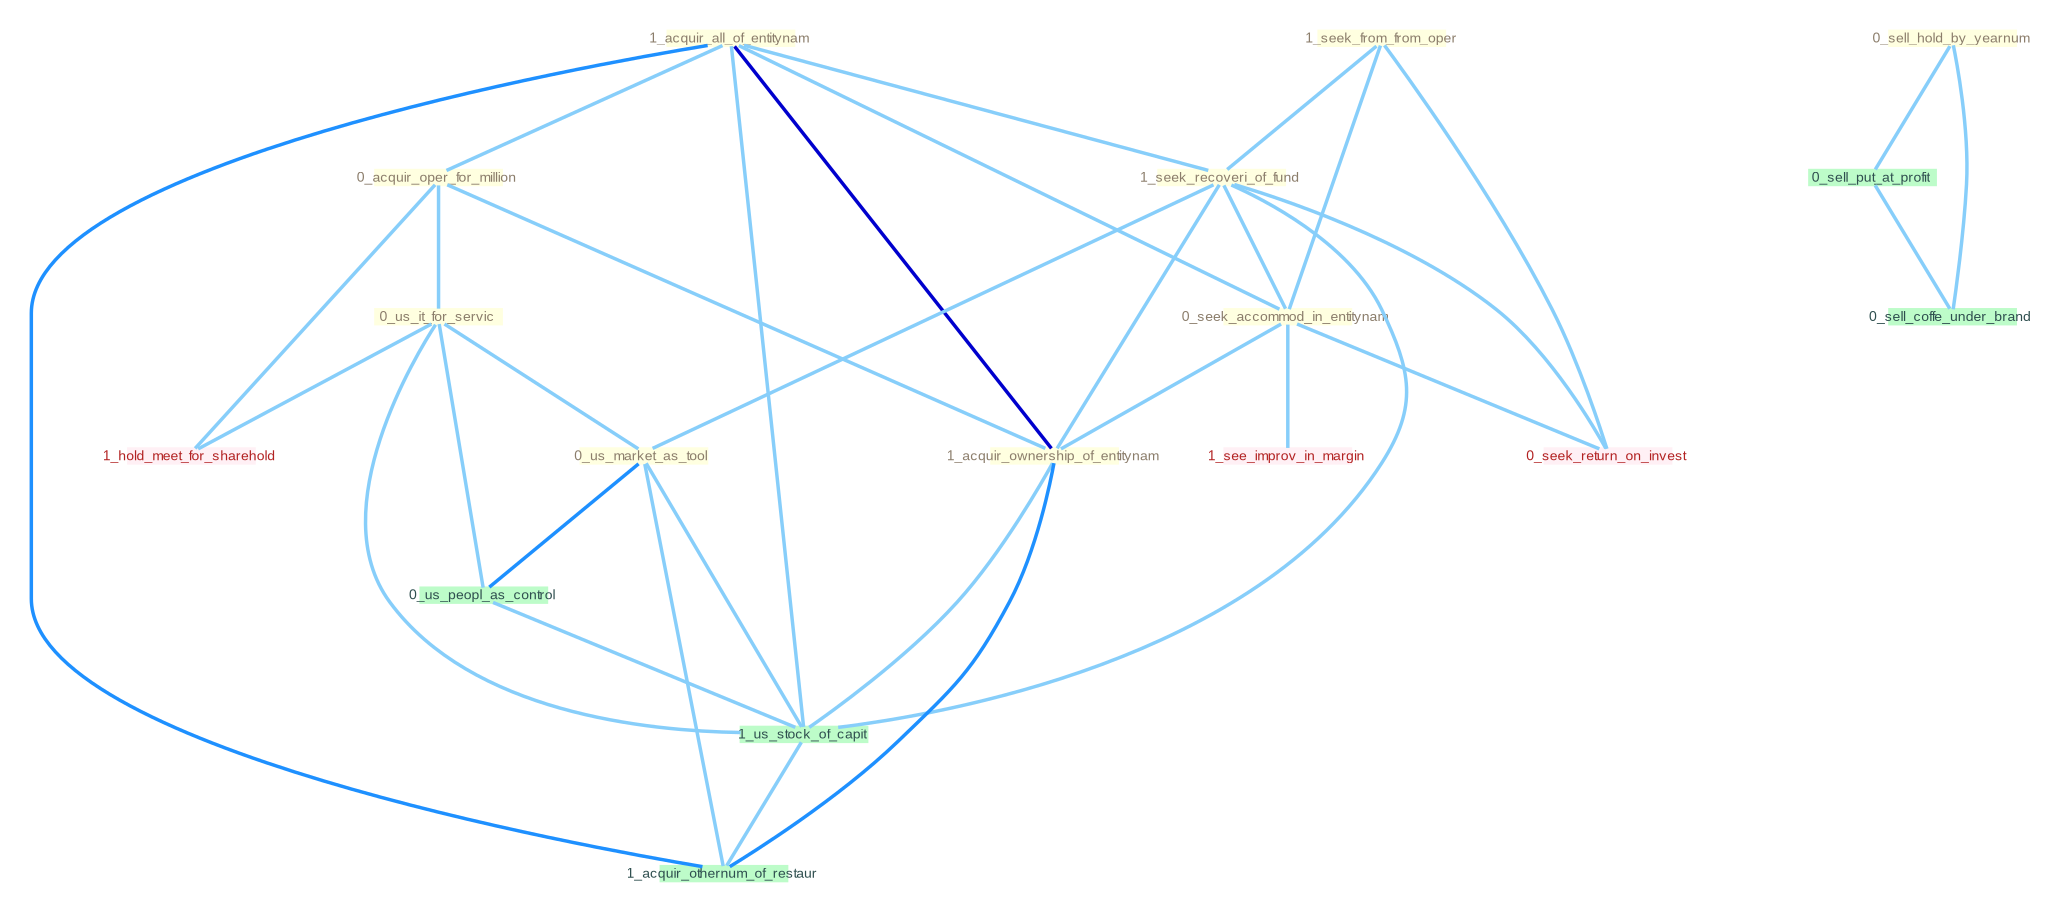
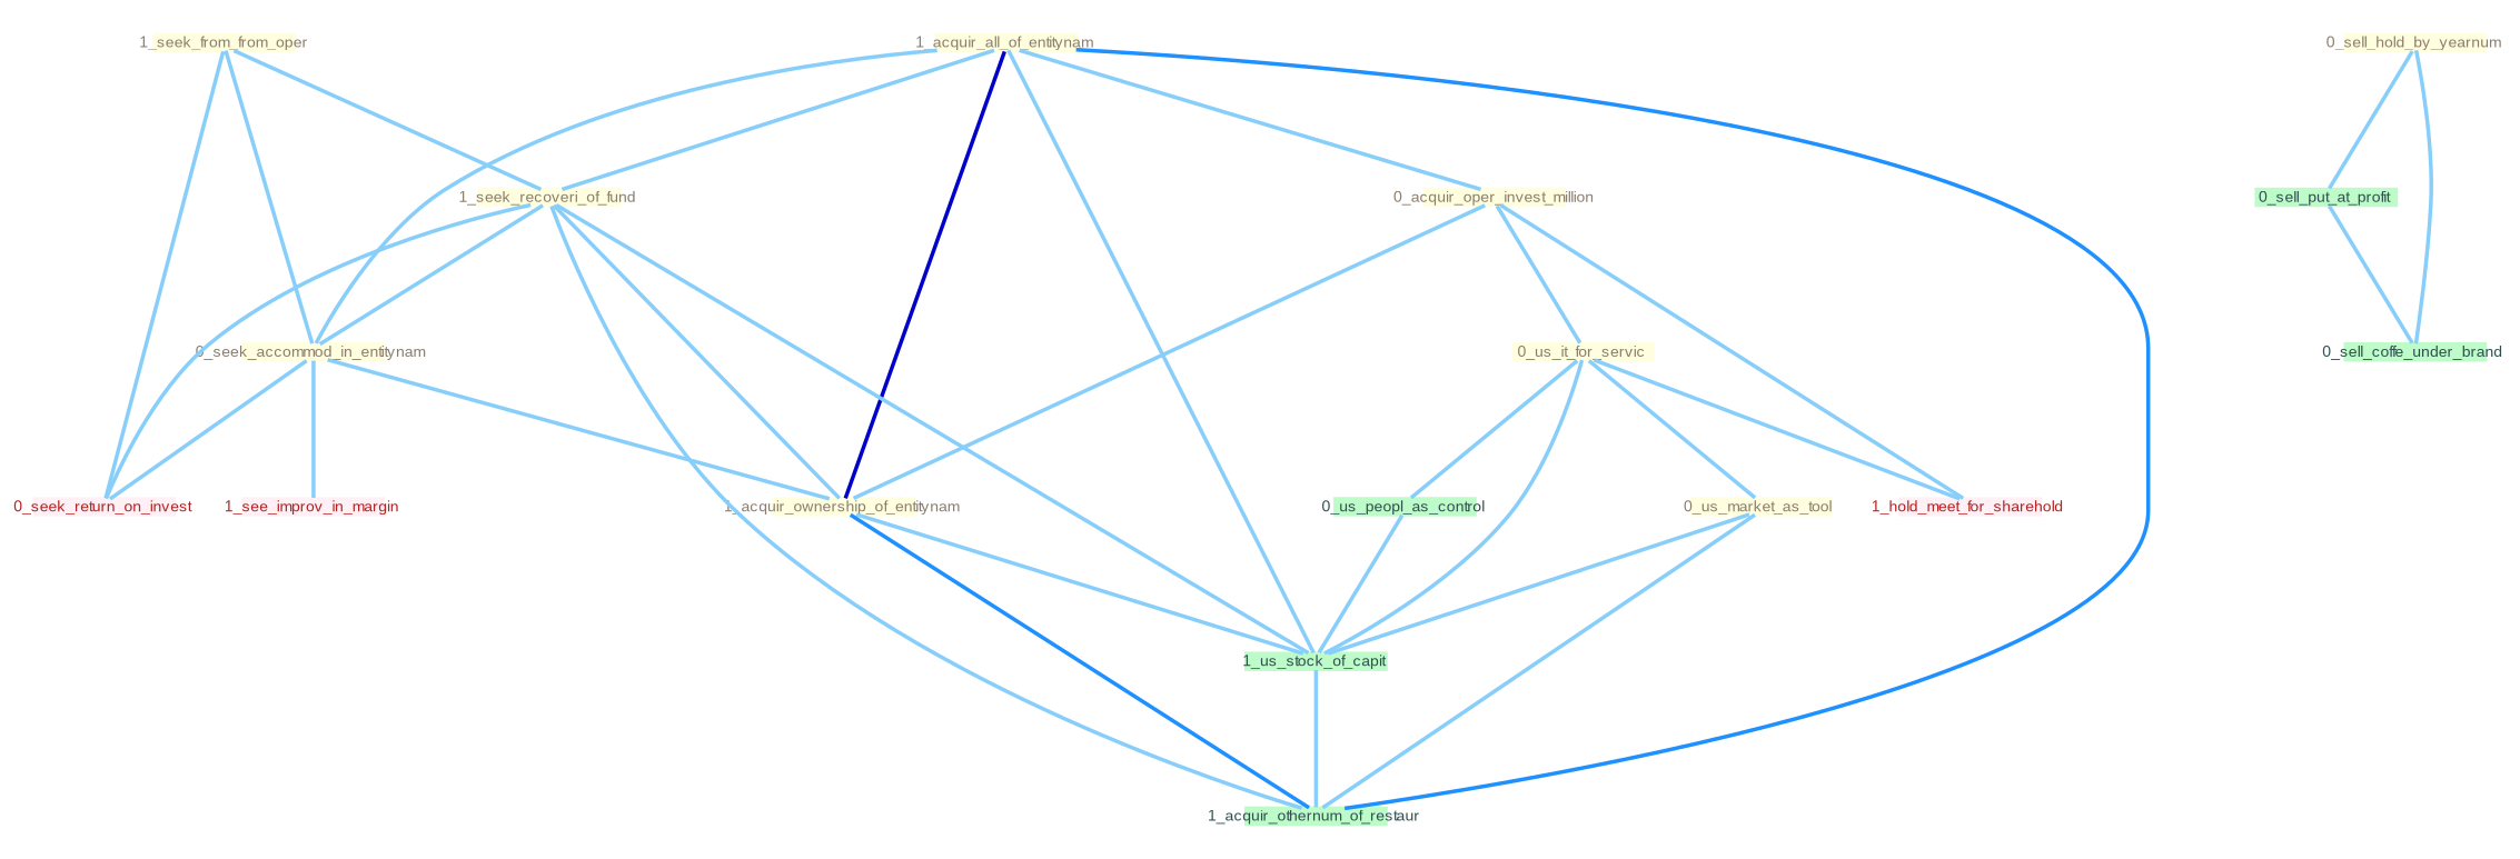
  graph {
    fontname="Liberation Sans"
    node [color="#ffffe0" fixedsize=true fontcolor="#8b7d6b" fontname="Liberation Sans" fontsize=4 shape=polygon style=filled]
    edge [color="#87cefa" fontname="Liberation Sans" w=1]
    n1 [height=.06 label="1_seek_from_from_oper" width=.5]
    "1_acquir_all_of_entitynam " [height=.06 width=.5]
    "1_seek_recoveri_of_fund " [height=.06 width=.5]
-   "0_acquir_oper_for_million " [height=.06 width=.5]
+   "0_acquir_oper_for_million " [height=.06 width=.5 label="0_acquir_oper_invest_million"]
    "0_us_it_for_servic " [height=.06 width=.5]
    "0_seek_accommod_in_entitynam " [height=.06 width=.5]
    "0_sell_hold_by_yearnum " [height=.06 width=.5]
    "0_us_market_as_tool " [height=.06 width=.5]
    "1_acquir_ownership_of_entitynam " [height=.06 width=.5]
    "0_seek_return_on_invest " [color="#fff0f5" fontcolor="#b22222" height=.06 width=.5]
    "1_see_improv_in_margin " [color="#fff0f5" fontcolor="#b22222" height=.06 width=.5]
    "1_hold_meet_for_sharehold " [color="#fff0f5" fontcolor="#b22222" height=.06 width=.5]
    "1_us_stock_of_capit " [color="#BDFCC9" fontcolor="#2f4f4f" height=.06 width=.5]
    "1_acquir_othernum_of_restaur " [color="#BDFCC9" fontcolor="#2f4f4f" height=.06 width=.5]
    "0_us_peopl_as_control " [color="#BDFCC9" fontcolor="#2f4f4f" height=.06 width=.5]
    "0_sell_put_at_profit " [color="#BDFCC9" fontcolor="#2f4f4f" height=.06 width=.5]
    "0_sell_coffe_under_brand " [color="#BDFCC9" fontcolor="#2f4f4f" height=.06 width=.5]
    subgraph sub_1 {
      n1
      "1_acquir_all_of_entitynam "
      "1_seek_recoveri_of_fund "
      "0_acquir_oper_for_million "
      "0_us_it_for_servic "
      "0_seek_accommod_in_entitynam "
      "0_sell_hold_by_yearnum "
      "0_us_market_as_tool "
      "1_acquir_ownership_of_entitynam "
    }
    subgraph sub_2 {
      "0_seek_return_on_invest "
      "1_see_improv_in_margin "
      "1_hold_meet_for_sharehold "
    }
    n1 -- "1_seek_recoveri_of_fund "
    n1 -- "0_seek_accommod_in_entitynam "
    n1 -- "0_seek_return_on_invest "
    "1_acquir_all_of_entitynam " -- "1_seek_recoveri_of_fund "
    "1_acquir_all_of_entitynam " -- "0_acquir_oper_for_million "
    "1_acquir_all_of_entitynam " -- "0_seek_accommod_in_entitynam "
    "1_acquir_all_of_entitynam " -- "1_acquir_ownership_of_entitynam " [color="#0000cd" w=3]
    "1_acquir_all_of_entitynam " -- "1_us_stock_of_capit "
    "1_acquir_all_of_entitynam " -- "1_acquir_othernum_of_restaur " [color="#1e90ff" w=2]
    "1_seek_recoveri_of_fund " -- "0_seek_accommod_in_entitynam "
    "1_seek_recoveri_of_fund " -- "1_acquir_ownership_of_entitynam "
    "1_seek_recoveri_of_fund " -- "0_seek_return_on_invest "
    "1_seek_recoveri_of_fund " -- "1_us_stock_of_capit "
-   "1_seek_recoveri_of_fund " -- "0_us_market_as_tool "
+   "1_seek_recoveri_of_fund " -- "1_acquir_othernum_of_restaur "
    "0_acquir_oper_for_million " -- "0_us_it_for_servic "
    "0_acquir_oper_for_million " -- "1_acquir_ownership_of_entitynam "
    "0_acquir_oper_for_million " -- "1_hold_meet_for_sharehold "
    "0_us_it_for_servic " -- "0_us_market_as_tool "
    "0_us_it_for_servic " -- "1_hold_meet_for_sharehold "
    "0_us_it_for_servic " -- "1_us_stock_of_capit "
    "0_us_it_for_servic " -- "0_us_peopl_as_control "
    "0_seek_accommod_in_entitynam " -- "1_acquir_ownership_of_entitynam "
    "0_seek_accommod_in_entitynam " -- "0_seek_return_on_invest "
    "0_seek_accommod_in_entitynam " -- "1_see_improv_in_margin "
    "0_sell_hold_by_yearnum " -- "0_sell_put_at_profit "
    "0_sell_hold_by_yearnum " -- "0_sell_coffe_under_brand "
    "0_us_market_as_tool " -- "1_us_stock_of_capit "
    "0_us_market_as_tool " -- "1_acquir_othernum_of_restaur "
-   "0_us_market_as_tool " -- "0_us_peopl_as_control " [color="#1e90ff" w=2]
    "1_acquir_ownership_of_entitynam " -- "1_us_stock_of_capit "
    "1_acquir_ownership_of_entitynam " -- "1_acquir_othernum_of_restaur " [color="#1e90ff" w=2]
    "1_us_stock_of_capit " -- "1_acquir_othernum_of_restaur "
    "0_us_peopl_as_control " -- "1_us_stock_of_capit "
    "0_sell_put_at_profit " -- "0_sell_coffe_under_brand "
  }
